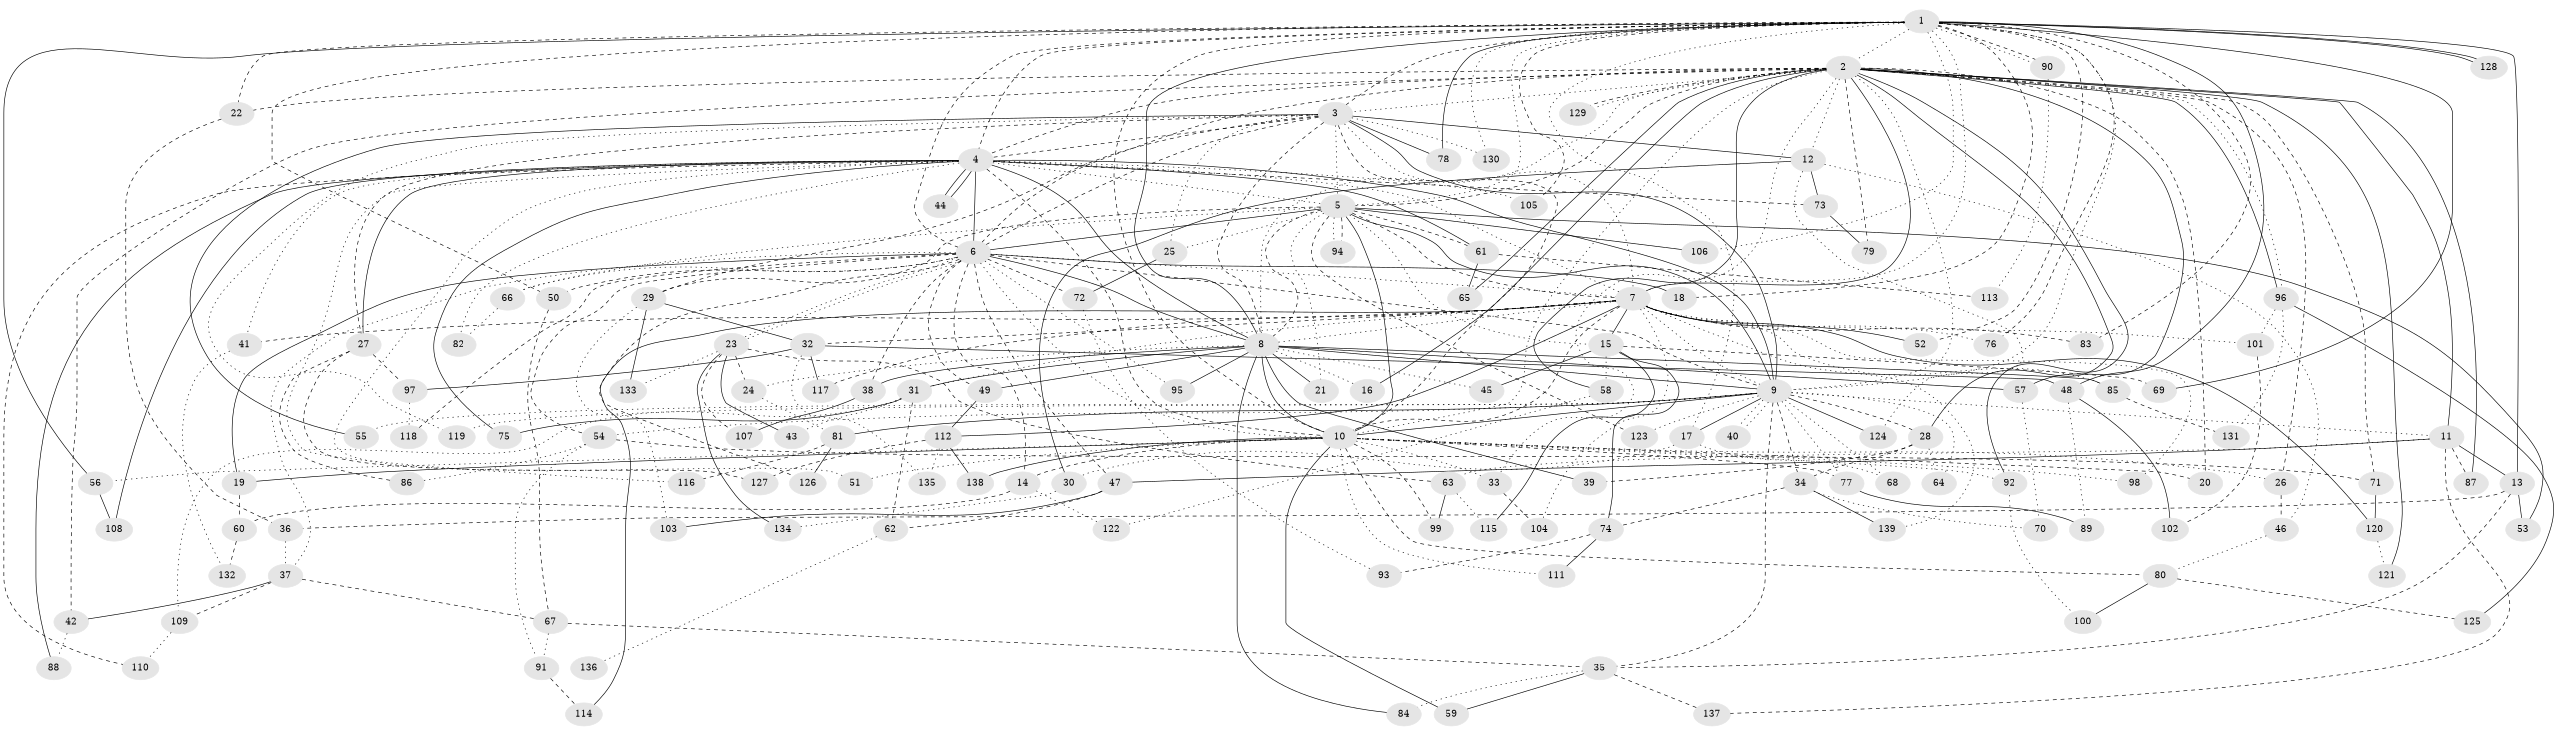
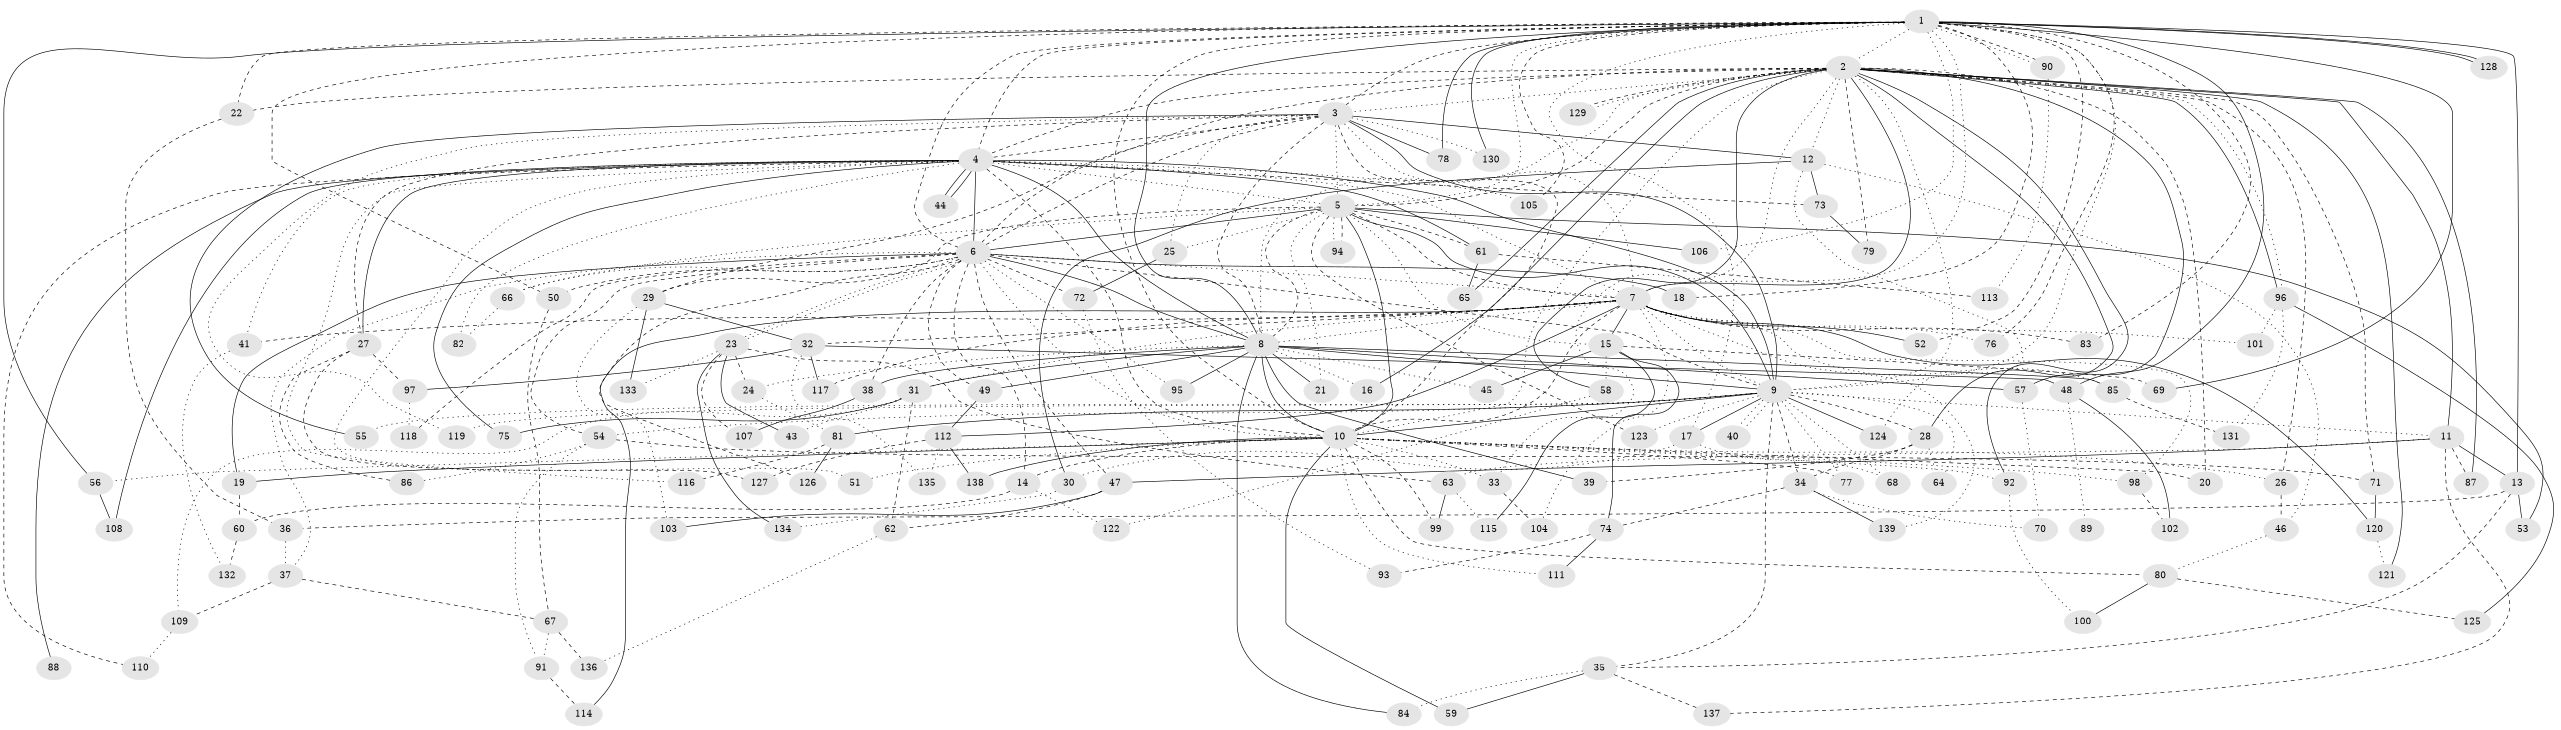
  graph {
    node [color=gray90 style=filled]
    edge [style=dotted]
    1
    2
    3
    4
    5
    6
    7
    8
    9
    10
    13
    17
    18
    22
    48
    50
    52
    56
    69
    76
    78
    83
    90
    105
    106
    128
    130
    11
    12
    16
    20
    26
    28
    33
-   42
    57
    58
    65
    71
    79
    87
    92
    96
    121
    129
    25
    27
    29
    55
    119
    41
    44
    51
    61
    73
    75
    82
    88
    108
    110
    116
    15
    21
    53
    66
    94
    123
    14
    19
    23
    37
    38
    47
    49
    54
    72
    95
    118
    126
    31
    32
    85
    98
    101
    104
    112
    114
    117
    120
    139
    24
    39
    45
    84
    34
    35
    40
    64
    68
    77
    81
    124
    59
    80
    99
    111
    138
    36
    30
    89
    102
    67
    113
    63
    137
    46
    70
    122
    100
    125
    131
    86
    97
    127
    133
    103
    132
    74
    115
    60
    43
    107
    134
    109
    62
    91
    93
    135
    136
    1 -- 2
    1 -- 3 [style=dashed]
    1 -- 4 [style=dashed]
    1 -- 5
    1 -- 6 [style=dashed]
    1 -- 7
    1 -- 8 [style=solid]
    1 -- 9
    1 -- 10 [style=dashed]
    1 -- 13 [style=solid]
    1 -- 17
    1 -- 18 [style=dashed]
    1 -- 22 [style=dashed]
    1 -- 48 [style=solid]
    1 -- 50 [style=dashed]
    1 -- 52 [style=dashed]
    1 -- 56 [style=solid]
    1 -- 69 [style=solid]
    1 -- 76 [style=dashed]
    1 -- 78 [style=solid]
    1 -- 83 [style=dashed]
    1 -- 90
    1 -- 90 [style=dashed]
    1 -- 105 [style=dashed]
    1 -- 106
    1 -- 128 [style=solid]
    1 -- 128 [style=solid]
-   1 -- 130
+   1 -- 130 [style=solid]
    2 -- 3
    2 -- 4 [style=dashed]
    2 -- 5 [style=dashed]
    2 -- 6 [style=dashed]
    2 -- 7 [style=solid]
    2 -- 8
    2 -- 9
    2 -- 10
    2 -- 22 [style=dashed]
    2 -- 11 [style=solid]
    2 -- 12
    2 -- 16 [style=solid]
    2 -- 20 [style=dashed]
    2 -- 26 [style=dashed]
    2 -- 28 [style=solid]
    2 -- 33
-   2 -- 42 [style=dashed]
    2 -- 57 [style=solid]
    2 -- 58 [style=solid]
    2 -- 65 [style=solid]
    2 -- 71 [style=dashed]
    2 -- 79 [style=dashed]
    2 -- 87 [style=solid]
    2 -- 92 [style=solid]
    2 -- 96 [style=solid]
    2 -- 96
    2 -- 121 [style=solid]
    2 -- 129 [style=dashed]
    2 -- 129
    3 -- 4 [style=dashed]
    3 -- 5
    3 -- 6 [style=dashed]
    3 -- 7
    3 -- 8 [style=dashed]
    3 -- 9 [style=solid]
    3 -- 10 [style=dashed]
    3 -- 78 [style=solid]
    3 -- 130
    3 -- 12 [style=solid]
    3 -- 25
    3 -- 27 [style=dashed]
    3 -- 29 [style=dashed]
    3 -- 55 [style=solid]
    3 -- 119
    4 -- 5
    4 -- 6 [style=solid]
    4 -- 7
    4 -- 8 [style=solid]
    4 -- 9 [style=solid]
    4 -- 10 [style=dashed]
    4 -- 105
    4 -- 27 [style=solid]
    4 -- 41
    4 -- 44 [style=solid]
    4 -- 44 [style=solid]
    4 -- 51
    4 -- 61 [style=solid]
    4 -- 73 [style=dashed]
    4 -- 75 [style=solid]
    4 -- 82
    4 -- 88 [style=solid]
    4 -- 108 [style=solid]
    4 -- 110 [style=dashed]
    4 -- 116
    5 -- 6 [style=solid]
    5 -- 7 [style=dashed]
    5 -- 8 [style=dashed]
    5 -- 9 [style=solid]
    5 -- 10 [style=solid]
    5 -- 106 [style=solid]
    5 -- 25
    5 -- 29 [style=dashed]
    5 -- 61 [style=dashed]
    5 -- 15
    5 -- 21
    5 -- 53 [style=solid]
    5 -- 66
    5 -- 94
    5 -- 94 [style=dashed]
    5 -- 123 [style=dashed]
    6 -- 7
    6 -- 8 [style=solid]
    6 -- 9 [style=dashed]
    6 -- 10
    6 -- 18 [style=solid]
    6 -- 50 [style=dashed]
    6 -- 66
    6 -- 14 [style=dashed]
    6 -- 19 [style=solid]
    6 -- 23
    6 -- 23
    6 -- 37
    6 -- 38 [style=dashed]
    6 -- 47 [style=dashed]
    6 -- 49 [style=dashed]
    6 -- 54 [style=dashed]
    6 -- 72 [style=dashed]
    6 -- 95
    6 -- 118 [style=dashed]
    6 -- 126 [style=dashed]
    7 -- 8
    7 -- 9
    7 -- 10 [style=dashed]
    7 -- 52 [style=solid]
    7 -- 76
    7 -- 83 [style=dashed]
    7 -- 41 [style=dashed]
    7 -- 15 [style=solid]
    7 -- 31
    7 -- 32 [style=dashed]
    7 -- 85
    7 -- 98
    7 -- 101
    7 -- 104
    7 -- 112 [style=solid]
    7 -- 114 [style=solid]
    7 -- 117 [style=dashed]
    7 -- 120 [style=solid]
    7 -- 139
    8 -- 9 [style=solid]
    8 -- 10 [style=solid]
    8 -- 16
    8 -- 57 [style=solid]
    8 -- 21 [style=solid]
    8 -- 38 [style=solid]
    8 -- 49 [style=solid]
    8 -- 95 [style=solid]
    8 -- 31 [style=solid]
    8 -- 85 [style=solid]
    8 -- 24
    8 -- 39 [style=solid]
    8 -- 45
    8 -- 84 [style=solid]
    9 -- 10 [style=solid]
    9 -- 17 [style=solid]
    9 -- 11
    9 -- 28 [style=dashed]
    9 -- 55
    9 -- 119
    9 -- 123
    9 -- 54
    9 -- 34 [style=dashed]
    9 -- 35 [style=dashed]
    9 -- 40
    9 -- 40
    9 -- 64
    9 -- 68
    9 -- 77
    9 -- 81 [style=solid]
    9 -- 124 [style=solid]
    10 -- 56
    10 -- 20 [style=dashed]
    10 -- 26
    10 -- 33
    10 -- 92
    10 -- 51
    10 -- 14 [style=dashed]
    10 -- 19 [style=solid]
    10 -- 98
    10 -- 77 [style=dashed]
    10 -- 59 [style=solid]
    10 -- 80 [style=dashed]
    10 -- 99 [style=dashed]
    10 -- 111
    10 -- 138 [style=solid]
    13 -- 53 [style=solid]
    13 -- 35 [style=dashed]
    13 -- 36 [style=dashed]
    17 -- 68
    17 -- 30
    22 -- 36 [style=dashed]
    48 -- 89
    48 -- 102 [style=solid]
    50 -- 67 [style=dashed]
    56 -- 108 [style=solid]
    90 -- 113
    11 -- 13 [style=solid]
    11 -- 87 [style=dashed]
    11 -- 47 [style=solid]
    11 -- 63
    11 -- 137 [style=dashed]
    12 -- 73 [style=solid]
    12 -- 124
    12 -- 30 [style=solid]
    12 -- 46
    26 -- 46 [style=dashed]
    28 -- 39 [style=dashed]
    28 -- 34 [style=dashed]
    28 -- 64
    33 -- 104 [style=dashed]
-   42 -- 88
    57 -- 70
    58 -- 122
    71 -- 120 [style=solid]
    92 -- 100
    96 -- 101
    96 -- 125 [style=solid]
    96 -- 131
    25 -- 72 [style=solid]
    27 -- 86 [style=dashed]
    27 -- 97 [style=dashed]
    27 -- 127 [style=dashed]
    29 -- 32 [style=solid]
    29 -- 133 [style=solid]
    29 -- 103
    41 -- 132
    61 -- 65 [style=solid]
    61 -- 113 [style=dashed]
    73 -- 79 [style=solid]
    15 -- 69 [style=dashed]
    15 -- 58
    15 -- 45 [style=solid]
    15 -- 74 [style=solid]
    15 -- 115 [style=solid]
    66 -- 82
    14 -- 122
    14 -- 60 [style=dashed]
    19 -- 60 [style=dashed]
    23 -- 24 [style=dashed]
    23 -- 63 [style=dashed]
    23 -- 133
    23 -- 43 [style=solid]
    23 -- 107 [style=dashed]
    23 -- 134 [style=solid]
-   37 -- 42 [style=solid]
    37 -- 67 [style=dashed]
    37 -- 109 [style=dashed]
    38 -- 107 [style=solid]
    47 -- 103 [style=solid]
    47 -- 62 [style=dashed]
    49 -- 112 [style=solid]
    54 -- 71 [style=dashed]
    54 -- 86
    54 -- 91
    72 -- 93
    31 -- 75 [style=solid]
    31 -- 43
    31 -- 109
    31 -- 62 [style=dashed]
    32 -- 48 [style=solid]
    32 -- 117 [style=solid]
    32 -- 97 [style=solid]
    32 -- 135
    85 -- 131 [style=dashed]
-   101 -- 102 [style=dashed]
+   98 -- 102 [style=dashed]
    112 -- 138 [style=solid]
    112 -- 127 [style=dashed]
    112 -- 135
    120 -- 121
    24 -- 81
    34 -- 139 [style=solid]
    34 -- 70
    34 -- 74 [style=dashed]
    35 -- 84
    35 -- 59 [style=solid]
    35 -- 137 [style=dashed]
-   77 -- 89 [style=solid]
    81 -- 116 [style=dashed]
    81 -- 126 [style=solid]
    80 -- 100 [style=solid]
    80 -- 125 [style=dashed]
    36 -- 37
    30 -- 134
    67 -- 91
-   67 -- 35 [style=dashed]
+   67 -- 136 [style=dashed]
    63 -- 99 [style=solid]
    63 -- 115
    46 -- 80
    97 -- 118
    74 -- 111 [style=solid]
    74 -- 93 [style=dashed]
    60 -- 132 [style=dashed]
    109 -- 110
    62 -- 136
    91 -- 114 [style=dashed]
  }
